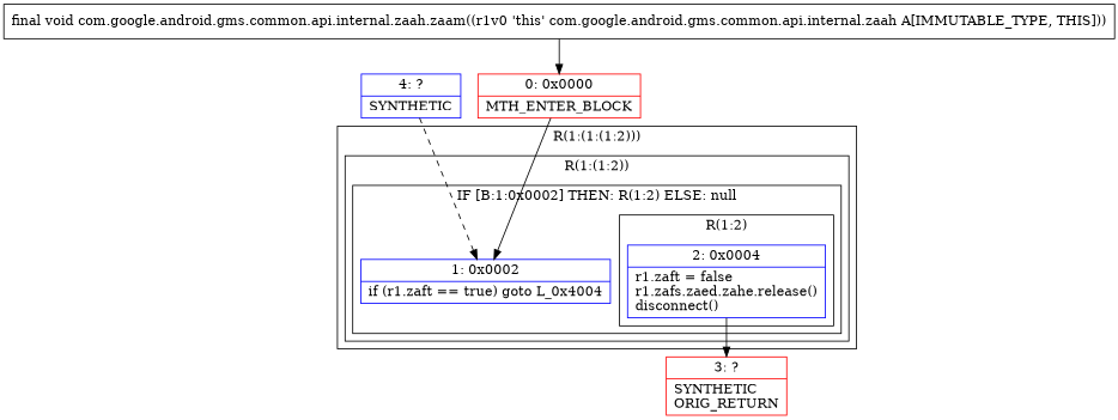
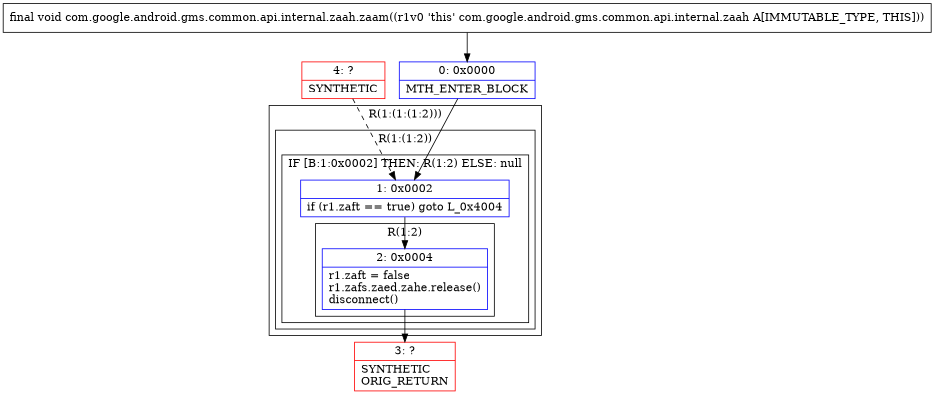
  digraph {
    node [color=red shape=record]
    n1 [color=blue label="{2\:\ 0x0004|r1.zaft = false\lr1.zafs.zaed.zahe.release()\ldisconnect()\l}"]
    n2 [color=blue label="{1\:\ 0x0002|if (r1.zaft == true) goto L_0x4004\l}"]
    n3 [label="{3\:\ ?|SYNTHETIC\lORIG_RETURN\l}"]
-   n4 [color=blue label="{4\:\ ?|SYNTHETIC\l}"]
-   n5 [label="{0\:\ 0x0000|MTH_ENTER_BLOCK\l}"]
+   n4 [label="{4\:\ ?|SYNTHETIC\l}"]
+   n5 [color=blue label="{0\:\ 0x0000|MTH_ENTER_BLOCK\l}"]
    n6 [label="{final void com.google.android.gms.common.api.internal.zaah.zaam((r1v0 'this' com.google.android.gms.common.api.internal.zaah A[IMMUTABLE_TYPE, THIS])) }" color=""]
    subgraph cluster_1 {
      label="R(1:(1:(1:2)))"
      subgraph cluster_2 {
        label="R(1:(1:2))"
        subgraph cluster_3 {
          label="IF [B:1:0x0002] THEN: R(1:2) ELSE: null"
          n2
          subgraph cluster_4 {
            label="R(1:2)"
            n1
          }
        }
      }
    }
    n1 -> n3
+   n2 -> n1
    n4 -> n2 [style=dashed]
    n5 -> n2
    n6 -> n5
  }
